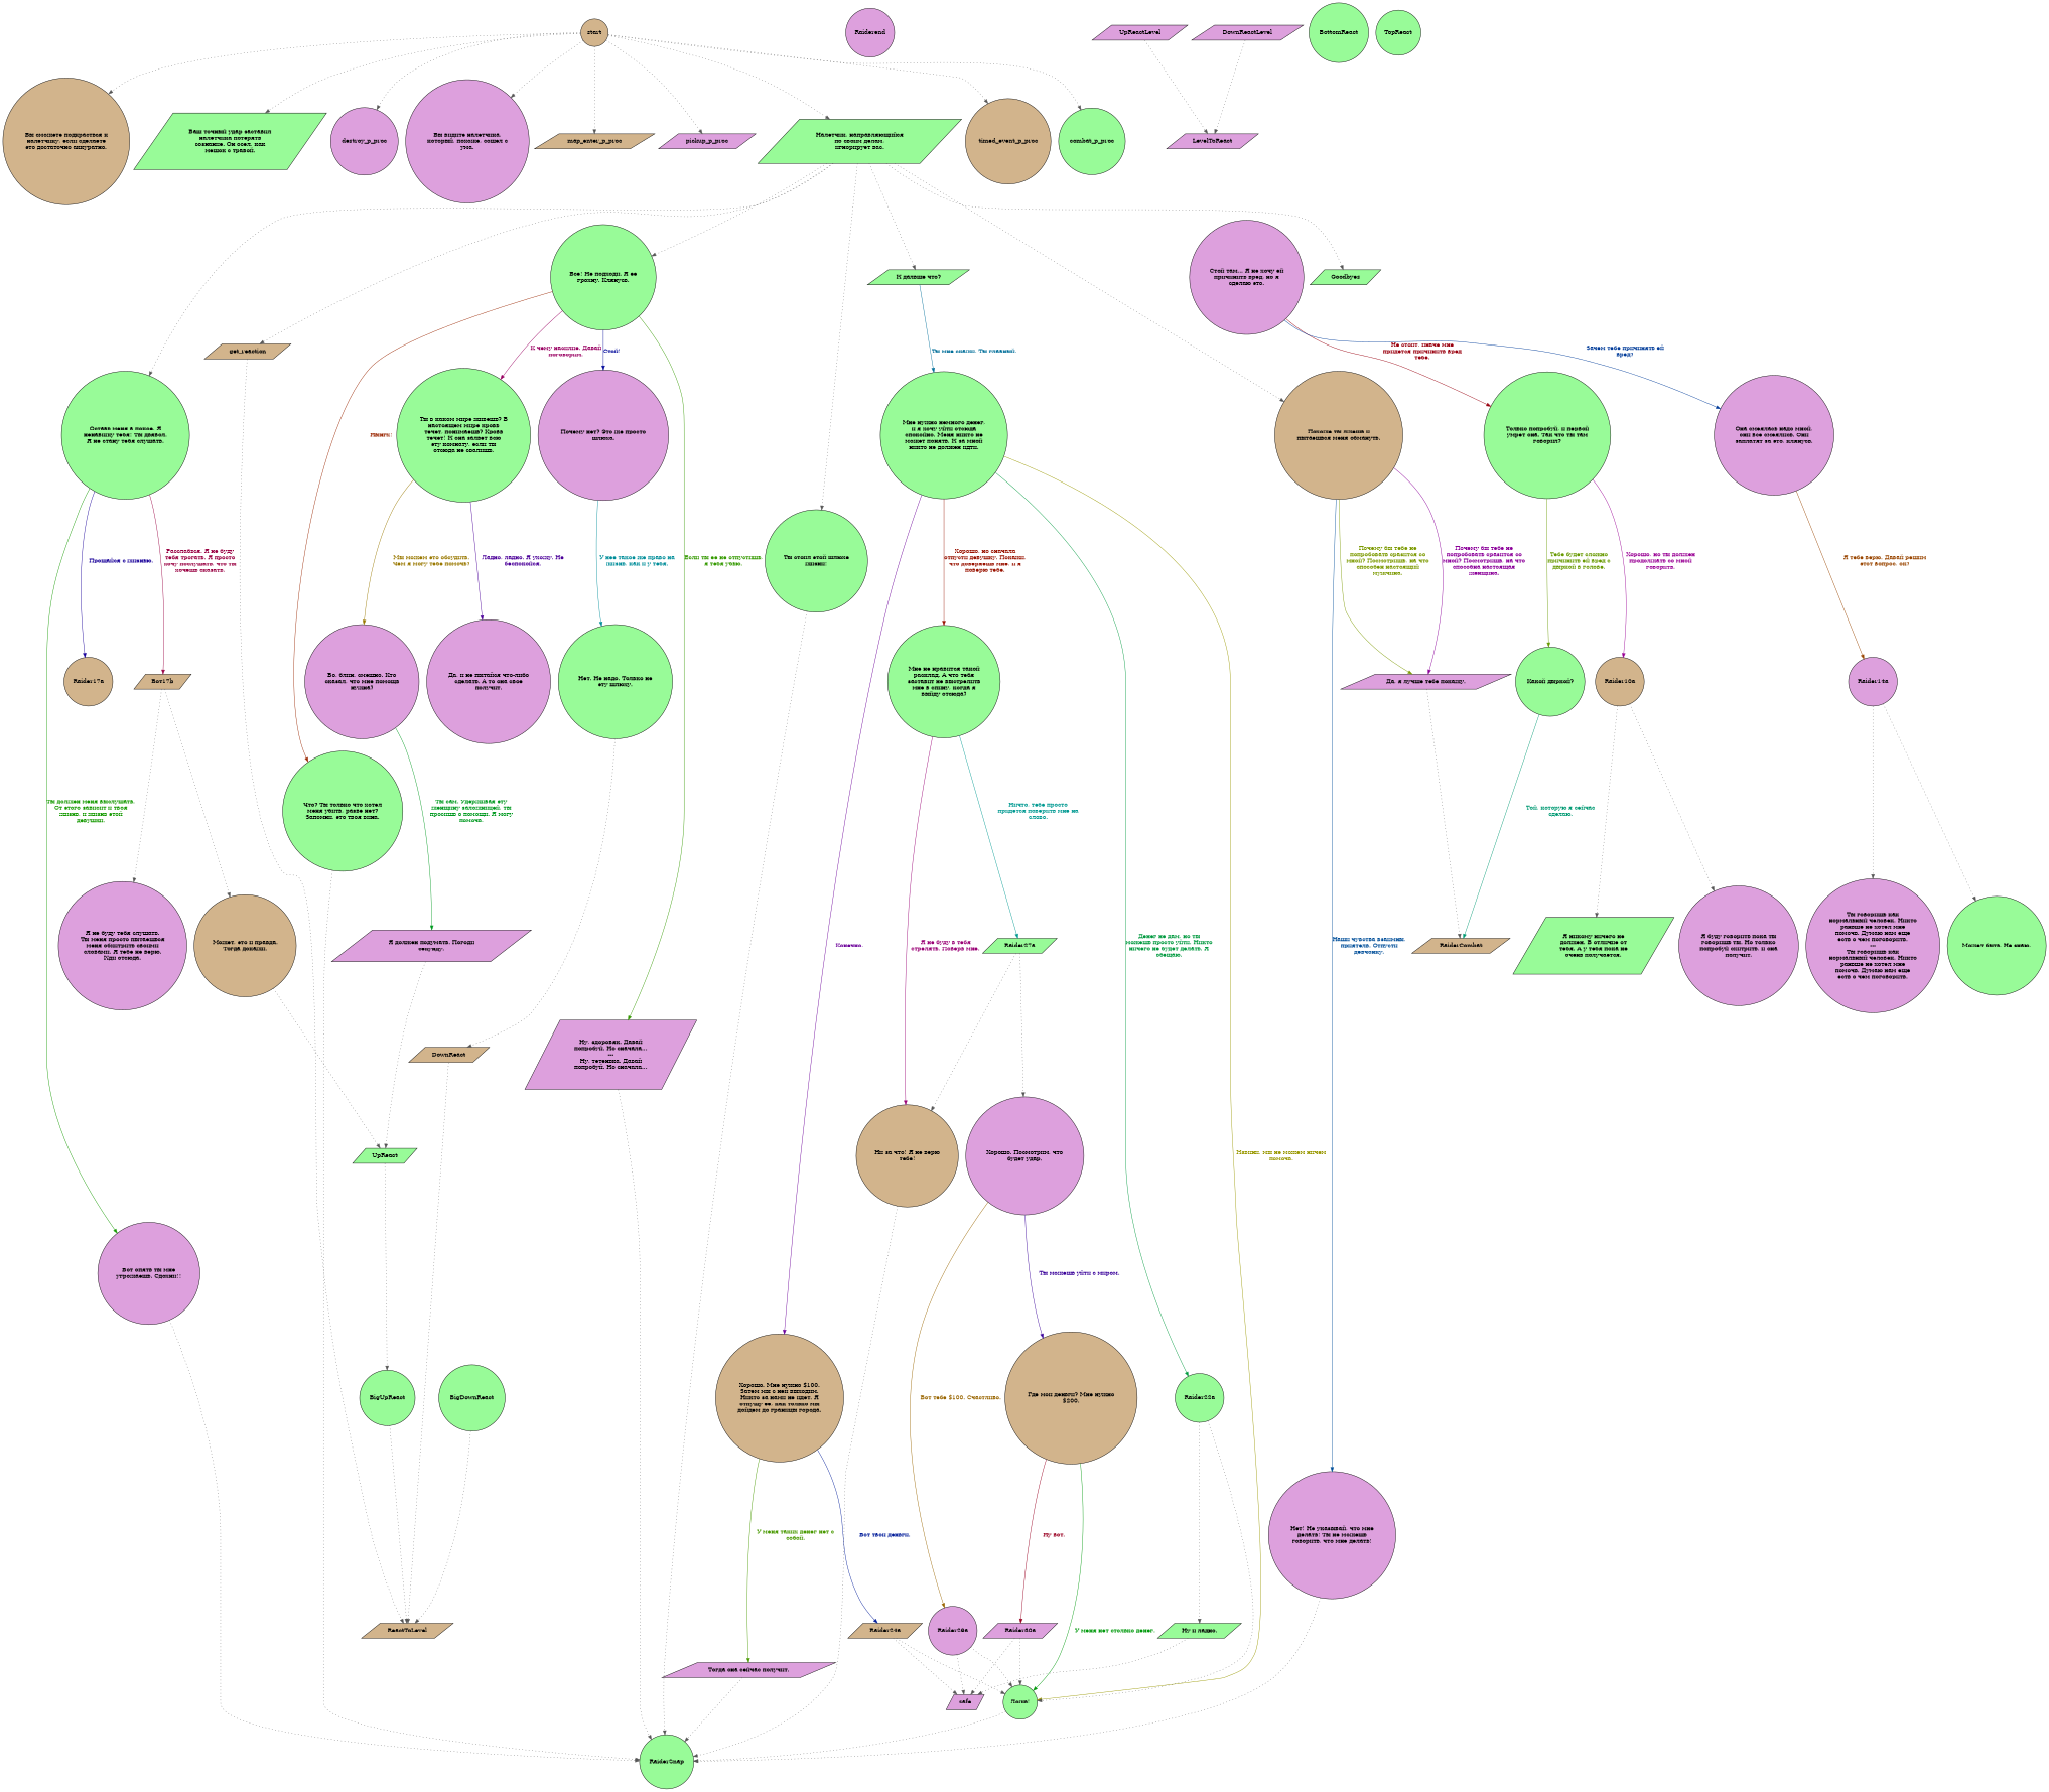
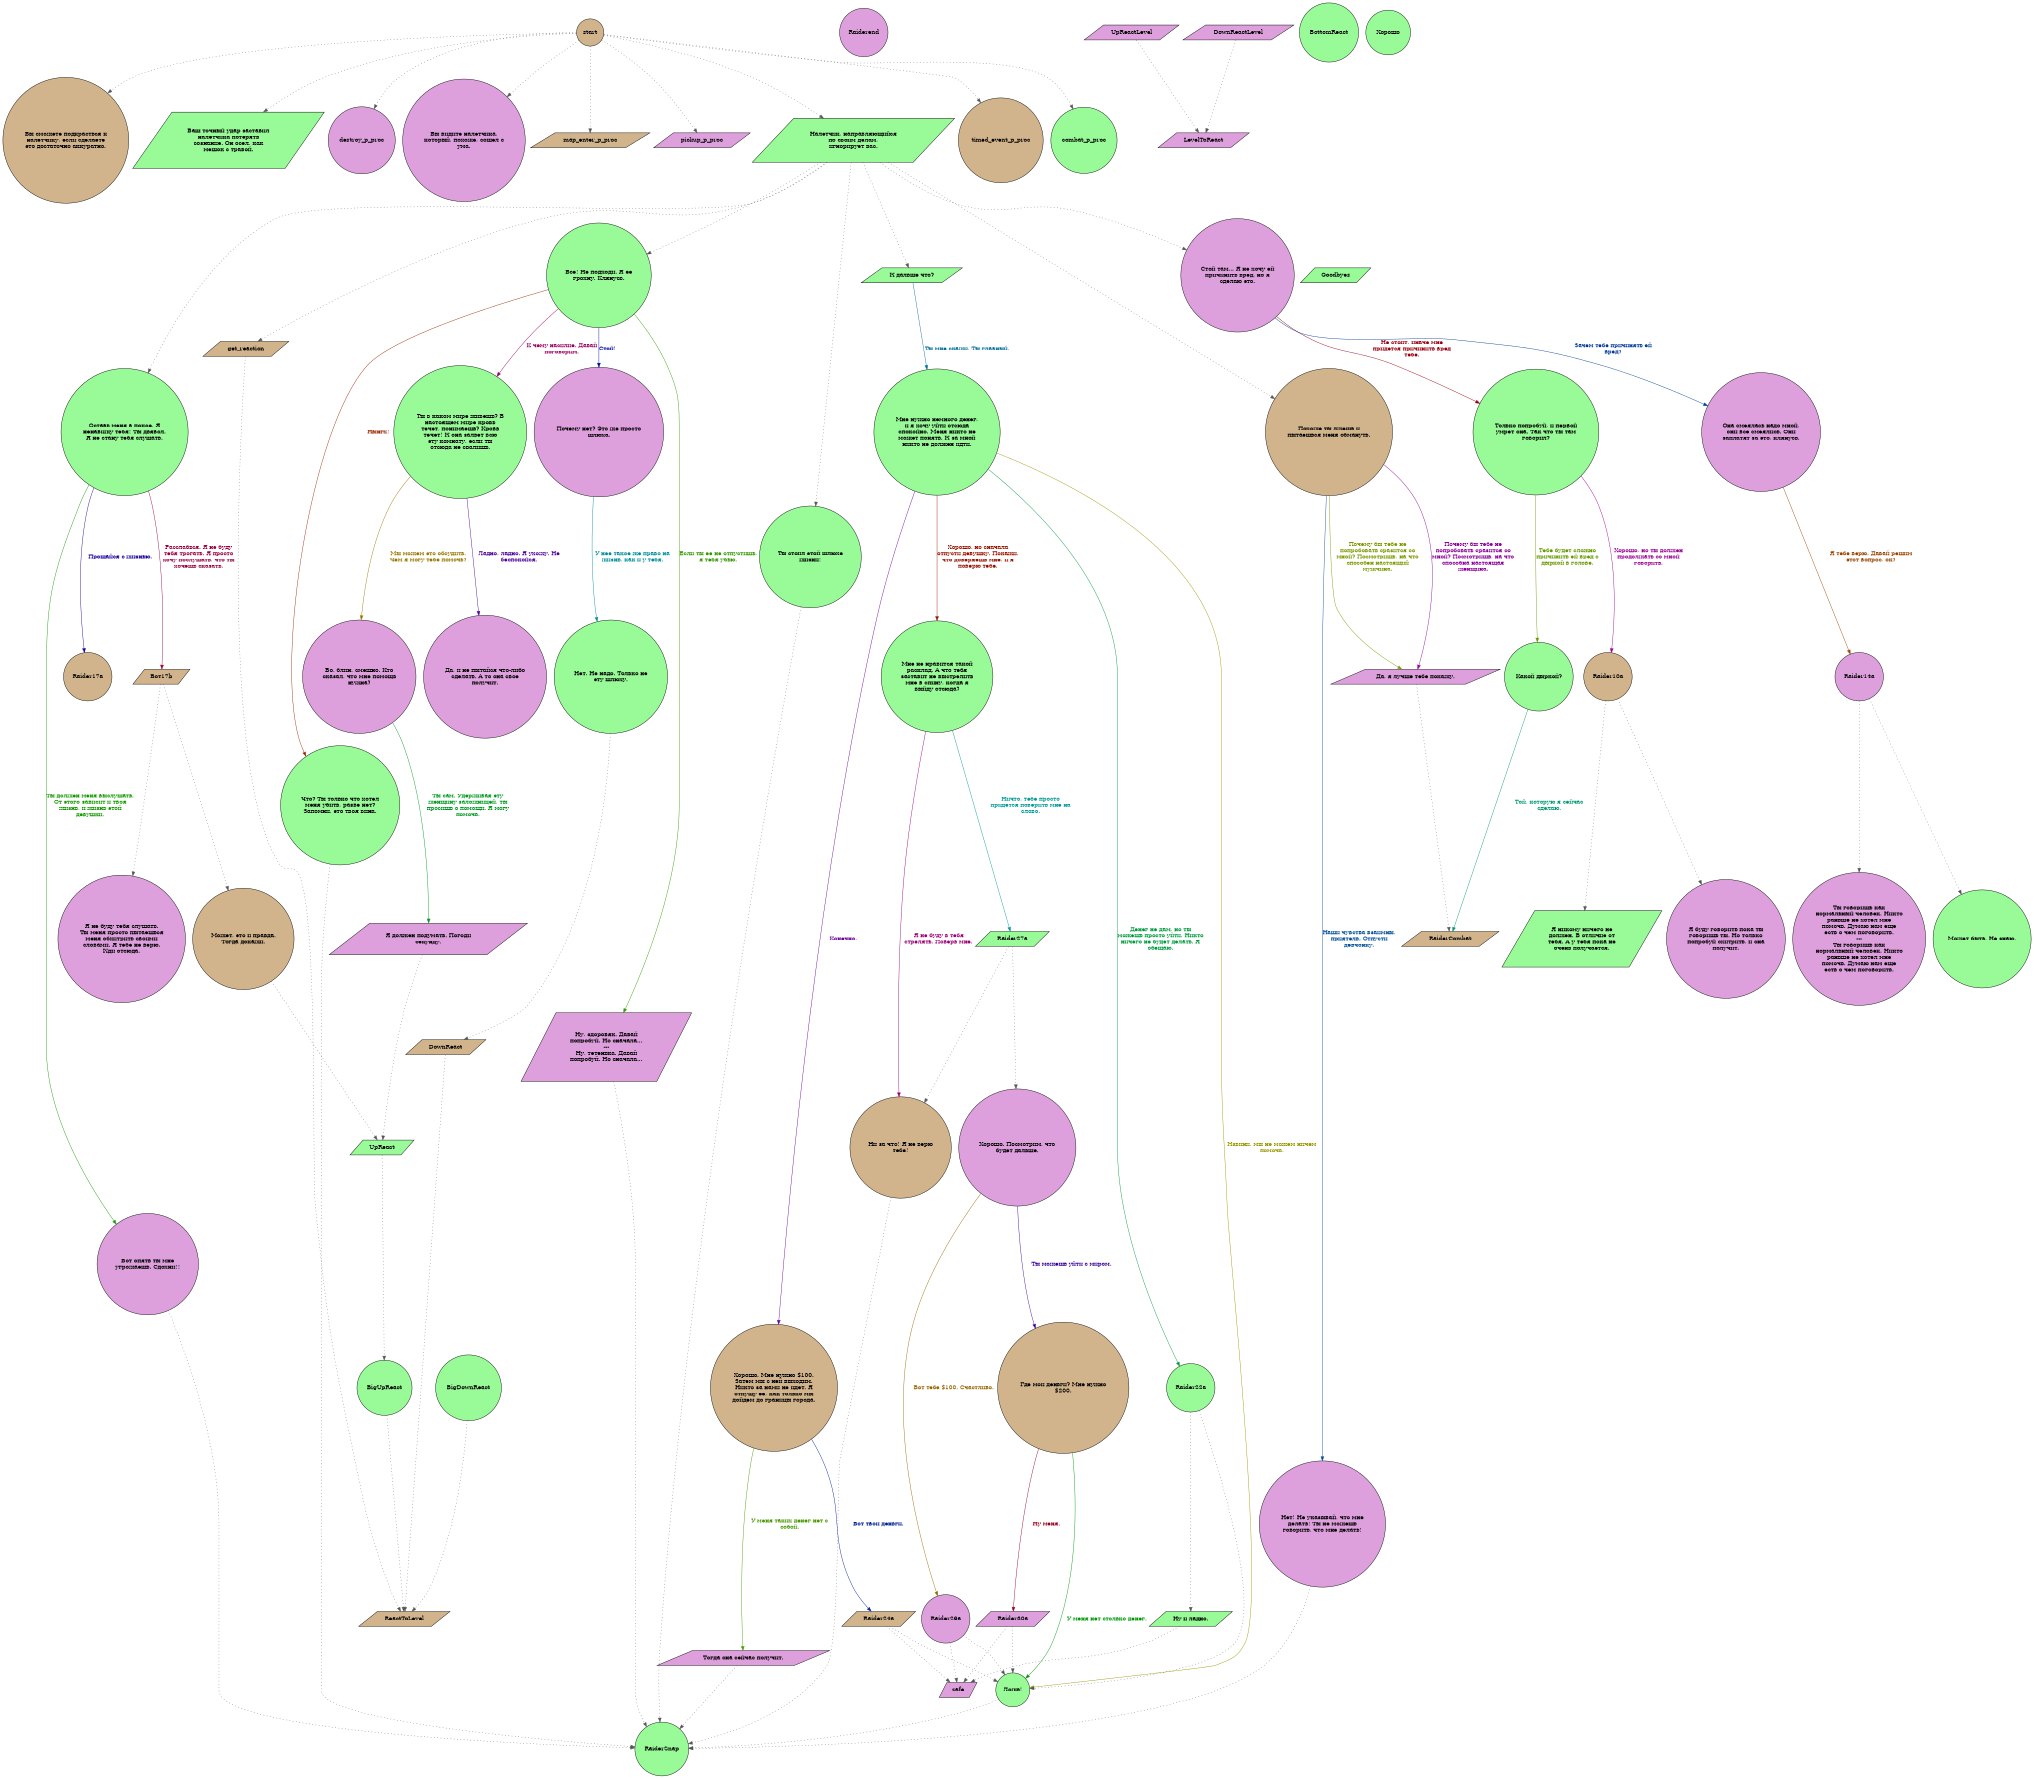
  digraph {
    node [color="#000000" fillcolor=palegreen shape=circle style=filled]
    edge [color="#555555" style=dotted]
    start [fillcolor=tan]
    n2 [fillcolor=tan label="Вы сможете подкрасться к\nналетчику, если сделаете\nэто достаточно аккуратно."]
    n3 [label="Ваш точный удар заставил\nналетчика потерять\nсознание. Он осел, как\nмешок с травой." shape=parallelogram]
    destroy_p_proc [fillcolor=plum]
    n5 [fillcolor=plum label="Вы видите налетчика,\nкоторый, похоже, сошел с\nума."]
    map_enter_p_proc [fillcolor=tan shape=parallelogram]
    pickup_p_proc [fillcolor=plum shape=parallelogram]
    n8 [label="Налетчик, направляющийся\nпо своим делам,\nигнорирует вас." shape=parallelogram]
    timed_event_p_proc [fillcolor=tan]
    combat_p_proc
    get_reaction [fillcolor=tan shape=parallelogram]
    n12 [label="Ты стоил этой шлюхе\nжизни!"]
    n13 [label="Все! Не подходи. Я ее\nгрохну. Клянусь."]
    n14 [label="Оставь меня в покое. Я\nненавижу тебя! Ты дьявол.\nЯ не стану тебя слушать."]
    n15 [fillcolor=plum label="Стой там... Я не хочу ей\nпричинить вред, но я\nсделаю это."]
    n16 [label="И дальше что?" shape=parallelogram]
    n17 [fillcolor=tan label="Похоже ты лжешь и\nпытаешься меня обмануть."]
    ReactToLevel [fillcolor=tan shape=parallelogram]
    RaiderSnap
    n20 [label="Что? Ты только что хотел\nменя убить, разве нет?\nЗапомни, это твоя вина."]
    n21 [fillcolor=plum label="Почему нет? Это же просто\nшлюха."]
    n22 [fillcolor=plum label="Ну, здоровяк. Давай\nпопробуй. Но сначала...\n---\nНу, тетенька. Давай\nпопробуй. Но сначала..." shape=parallelogram]
    n23 [label="Ты в каком мире живешь? В\nнастоящем мире кровь\nтечет, понимаешь? Кровь\nтечет! И она зальет всю\nэту комнату, если ты\nотсюда не свалишь."]
    Raider17a [fillcolor=tan]
    n25 [fillcolor=plum label="Вот опять ты мне\nугрожаешь. Сдохни!!"]
    n26 [fillcolor=tan label="Вот17b" shape=parallelogram]
    n27 [label="Только попробуй, и первой\nумрет она. Так что ты там\nговорил?"]
    n28 [fillcolor=plum label="Она смеялась надо мной,\nони все смеялись. Они\nзаплатят за это, клянусь."]
    n29 [label="Мне нужно немного денег,\nи я хочу уйти отсюда\nспокойно. Меня никто не\nможет понять. И за мной\nникто не должен идти."]
    n30 [fillcolor=plum label="Нет! Не указывай, что мне\nделать! Ты не можешь\nговорить, что мне делать!"]
    n31 [fillcolor=plum label="Да, я лучше тебе покажу." shape=parallelogram]
    n32 [label="Нет. Не надо. Только не\nэту шлюху."]
    n33 [fillcolor=plum label="Во, блин, смешно. Кто\nсказал, что мне помощь\nнужна?"]
    n34 [fillcolor=plum label="Да, и не пытайся что-либо\nсделать. А то она свое\nполучит."]
    n35 [fillcolor=tan label="Может, это и правда.\nТогда докажи."]
    n36 [fillcolor=plum label="Я не буду тебя слушать.\nТы меня просто пытаешься\nменя обхитрить своими\nсловами. Я тебе не верю.\nИди отсюда."]
    n37 [label="Какой дыркой?"]
    Raider10a [fillcolor=tan]
    Raider14a [fillcolor=plum]
    n40 [label="Ложь!"]
    n41 [fillcolor=tan label="Хорошо. Мне нужно $100.\nЗатем мы с ней выходим.\nНикто за нами не идет. Я\nотпущу ее, как только мы\nдойдем до границы города."]
    Raider22a
    n43 [label="Мне не нравится такой\nрасклад. А что тебя\nзаставит не выстрелить\nмне в спину, когда я\nвыйду отсюда?"]
    RaiderCombat [fillcolor=tan shape=parallelogram]
    DownReact [fillcolor=tan shape=parallelogram]
    n46 [fillcolor=plum label="Я должен подумать. Погоди\nсекунду." shape=parallelogram]
    UpReact [shape=parallelogram]
    BigUpReact
    n49 [fillcolor=plum label="Я буду говорить пока ты\nговоришь ты. Но только\nпопробуй схитрить, и она\nполучит."]
    n50 [label="Я никому ничего не\nдолжен. В отличие от\nтебя. А у тебя пока не\nочень получается." shape=parallelogram]
    n51 [fillcolor=plum label="Ты говоришь как\nнормальный человек. Никто\nраньше не хотел мне\nпомочь. Думаю нам еще\nесть о чем поговорить.\n---\nТы говоришь как\nнормальный человек. Никто\nраньше не хотел мне\nпомочь. Думаю нам еще\nесть о чем поговорить."]
    n52 [label="Может быть. Не знаю."]
    Raider24a [fillcolor=tan shape=parallelogram]
    n54 [fillcolor=plum label="Тогда она сейчас получит." shape=parallelogram]
    n55 [label="Ну и ладно." shape=parallelogram]
    n56 [fillcolor=tan label="Ни за что! Я не верю\nтебе!"]
    Raider27a [shape=parallelogram]
    safe [fillcolor=plum shape=parallelogram]
-   n59 [fillcolor=plum label="Хорошо. Посмотрим, что\nбудет удар."]
+   n59 [fillcolor=plum label="Хорошо. Посмотрим, что\nбудет дальше."]
    Raider29a [fillcolor=plum]
    n61 [fillcolor=tan label="Где мои деньги? Мне нужно\n$200."]
    Raider30a [fillcolor=plum shape=parallelogram]
    Raiderend [fillcolor=plum]
    LevelToReact [fillcolor=plum shape=parallelogram]
    BottomReact
-   TopReact
+   TopReact [label="Хорошо"]
    BigDownReact
    UpReactLevel [fillcolor=plum shape=parallelogram]
    DownReactLevel [fillcolor=plum shape=parallelogram]
    Goodbyes [shape=parallelogram]
    start -> n2
    start -> n3
    start -> destroy_p_proc
    start -> n5
    start -> map_enter_p_proc
    start -> pickup_p_proc
    start -> n8
    start -> timed_event_p_proc
    start -> combat_p_proc
    n8 -> get_reaction
    n8 -> n12
    n8 -> n13
    n8 -> n14
-   n8 -> Goodbyes
+   n8 -> n15
    n8 -> n16
    n8 -> n17
    get_reaction -> ReactToLevel
    n12 -> RaiderSnap
    n13 -> n20 [color="#992500" fontcolor="#992500" label="Нынгх!" style=""]
    n13 -> n21 [color="#000799" fontcolor="#000799" label="Стой!" style=""]
    n13 -> n22 [color="#349900" fontcolor="#349900" label="Если ты ее не отпустишь,\nя тебя убью." style=""]
    n13 -> n23 [color="#990061" fontcolor="#990061" label="К чему насилие. Давай\nпоговорим." style=""]
    n14 -> Raider17a [color="#180099" fontcolor="#180099" label="Прощайся с жизнью." style=""]
    n14 -> n25 [color="#149900" fontcolor="#149900" label="Ты должен меня выслушать.\nОт этого зависит и твоя\nжизнь, и жизнь этой\nдевушки." style=""]
    n14 -> n26 [color="#990041" fontcolor="#990041" label="Расслабься. Я не буду\nтебя трогать. Я просто\nхочу послушать, что ты\nхочешь сказать." style=""]
    n15 -> n27 [color="#99000E" fontcolor="#99000E" label="Не стоит, иначе мне\nпридется причинить вред\nтебе." style=""]
    n15 -> n28 [color="#003B99" fontcolor="#003B99" label="Зачем тебе причинять ей\nвред?" style=""]
    n16 -> n29 [color="#006E99" fontcolor="#006E99" label="Ты мне скажи. Ты главный." style=""]
    n17 -> n30 [color="#004E99" fontcolor="#004E99" label="Наши чувства взаимны,\nприятель. Отпусти\nдевчонку." style=""]
    n17 -> n31 [color="#7B9900" fontcolor="#7B9900" label="Почему бы тебе не\nпопробовать сразится со\nмной? Посмотришь, на что\nспособен настоящий\nмужчина." style=""]
    n17 -> n31 [color="#8B0099" fontcolor="#8B0099" label="Почему бы тебе не\nпопробовать сразится со\nмной? Посмотришь, на что\nспособна настоящая\nженщина." style=""]
    n20 -> RaiderSnap
    n21 -> n32 [color="#008D99" fontcolor="#008D99" label="У нее такое же право на\nжизнь, как и у тебя." style=""]
    n22 -> RaiderSnap
    n23 -> n33 [color="#997800" fontcolor="#997800" label="Мы можем это обсудить.\nЧем я могу тебе помочь?" style=""]
    n23 -> n34 [color="#4B0099" fontcolor="#4B0099" label="Ладно, ладно. Я ухожу. Не\nбеспокойся." style=""]
    n25 -> RaiderSnap
    n26 -> n35
    n26 -> n36
    n27 -> n37 [color="#679900" fontcolor="#679900" label="Тебе будет сложно\nпричинить ей вред с\nдыркой в голове." style=""]
    n27 -> Raider10a [color="#990094" fontcolor="#990094" label="Хорошо, но ты должен\nпродолжать со мной\nговорить." style=""]
    n28 -> Raider14a [color="#994500" fontcolor="#994500" label="Я тебе верю. Давай решим\nэтот вопрос, ок?" style=""]
    n29 -> n40 [color="#999800" fontcolor="#999800" label="Извини, мы не можем ничем\nпомочь." style=""]
    n29 -> n41 [color="#6B0099" fontcolor="#6B0099" label="Конечно." style=""]
    n29 -> Raider22a [color="#00993E" fontcolor="#00993E" label="Денег не дам, но ты\nможешь просто уйти. Никто\nничего не будет делать. Я\nобещаю." style=""]
    n29 -> n43 [color="#991200" fontcolor="#991200" label="Хорошо, но сначала\nотпусти девушку. Покажи,\nчто доверяешь мне, и я\nповерю тебе." style=""]
    n30 -> RaiderSnap
    n31 -> RaiderCombat
    n32 -> DownReact
    n33 -> n46 [color="#00991F" fontcolor="#00991F" label="Ты сам. Удерживая эту\nженщину заложницей, ты\nпросишь о помощи. Я могу\nпомочь." style=""]
    n35 -> UpReact
    n37 -> RaiderCombat [color="#009972" fontcolor="#009972" label="Той, которую я сейчас\nсделаю." style=""]
    Raider10a -> n49
    Raider10a -> n50
    Raider14a -> n51
    Raider14a -> n52
    n40 -> RaiderSnap
    n41 -> Raider24a [color="#001B99" fontcolor="#001B99" label="Вот твои деньги." style=""]
    n41 -> n54 [color="#489900" fontcolor="#489900" label="У меня таких денег нет с\nсобой." style=""]
    Raider22a -> n40
    Raider22a -> n55
    n43 -> n56 [color="#990074" fontcolor="#990074" label="Я не буду в тебя\nстрелять. Поверь мне." style=""]
    n43 -> Raider27a [color="#009991" fontcolor="#009991" label="Ничто, тебе просто\nпридется поверить мне на\nслово." style=""]
    DownReact -> ReactToLevel
    n46 -> UpReact
    UpReact -> BigUpReact
    BigUpReact -> ReactToLevel
    Raider24a -> n40
    Raider24a -> safe
    n54 -> RaiderSnap
    n55 -> safe
    n56 -> RaiderSnap
    Raider27a -> n56
    Raider27a -> n59
    n59 -> Raider29a [color="#996500" fontcolor="#996500" label="Вот тебе $100. Счастливо." style=""]
    n59 -> n61 [color="#380099" fontcolor="#380099" label="Ты можешь уйти с миром." style=""]
    Raider29a -> n40
    Raider29a -> safe
    n61 -> n40 [color="#00990B" fontcolor="#00990B" label="У меня нет столько денег." style=""]
-   n61 -> Raider30a [color="#990021" fontcolor="#990021" label="Ну вот." style=""]
+   n61 -> Raider30a [color="#990021" fontcolor="#990021" label="Ну меня." style=""]
    Raider30a -> n40
    Raider30a -> safe
    BigDownReact -> ReactToLevel
    UpReactLevel -> LevelToReact
    DownReactLevel -> LevelToReact
  }
